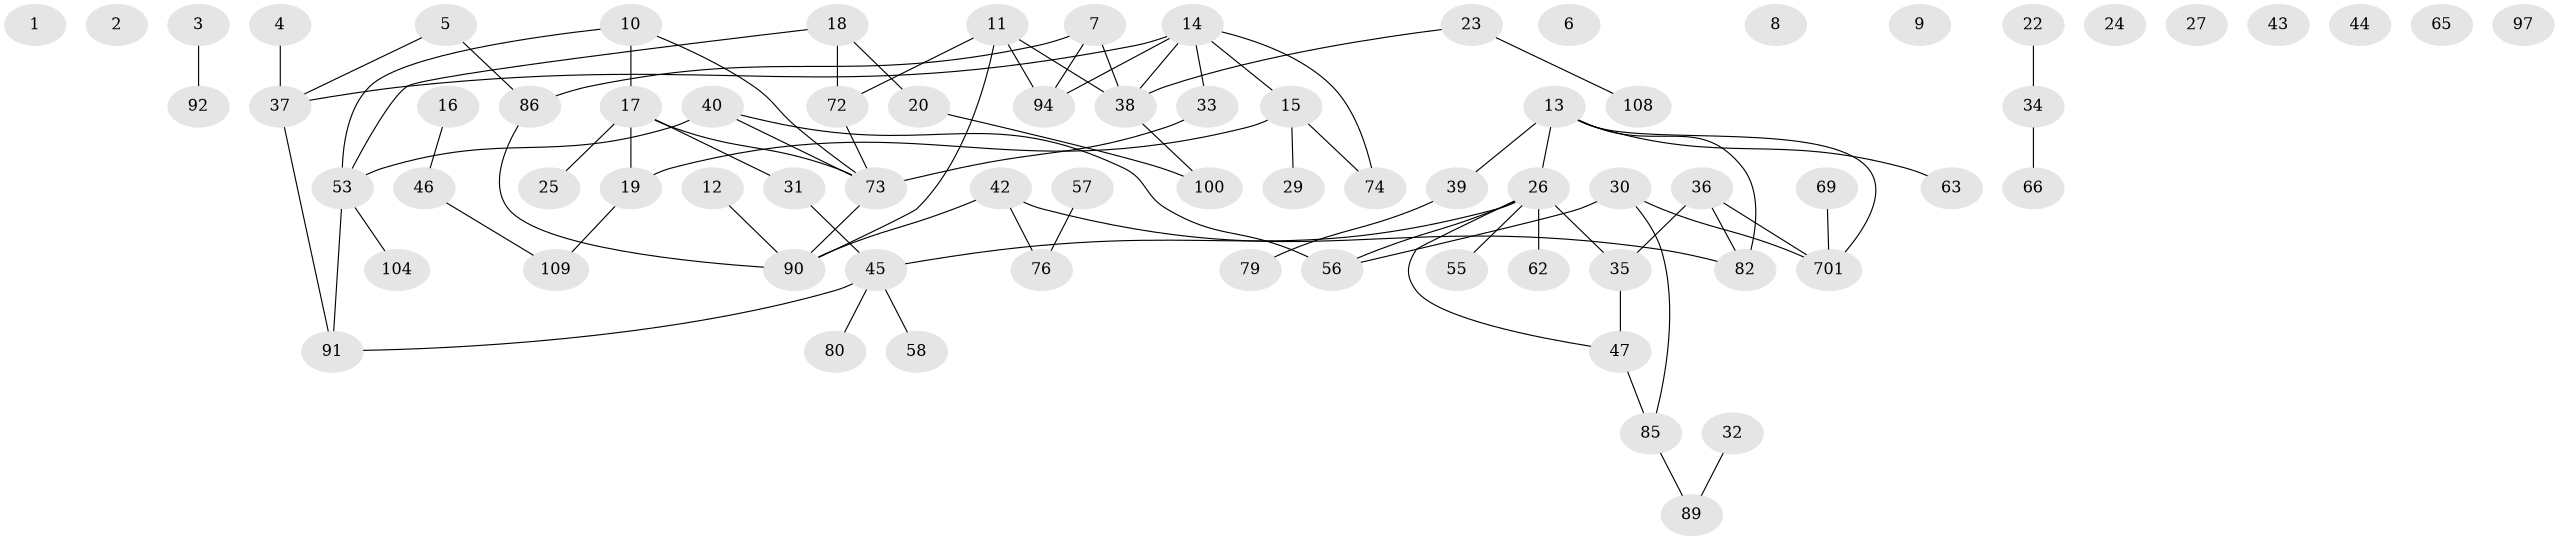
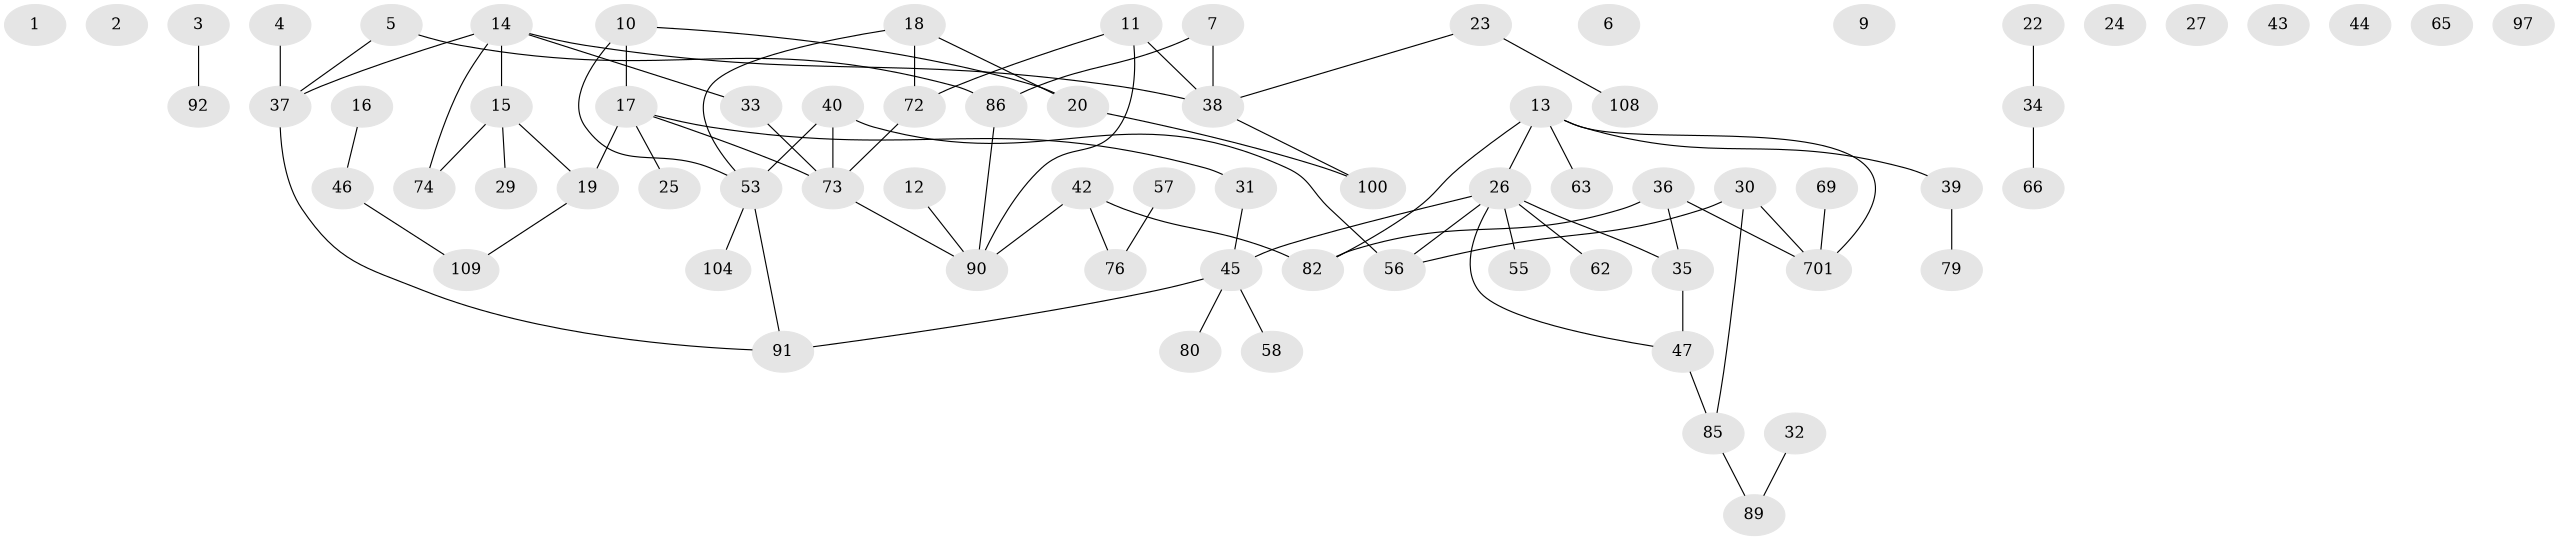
  graph {
    node [color=gray90 style=filled]
    1
    2
    3 [super="+49"]
    92
    4 [super="+83"]
    37 [super="+95"]
    91
    5
    86 [super="+102"]
    90 [super="+98"]
    6
    7 [super="+60"]
    38 [super="+61"]
-   94
    100
-   8
    9
    10 [super="+77"]
    17 [super="+87"]
    20 [super="+107"]
    53 [super="+99"]
    19
    25
    31
    73 [super="+106"]
    104
    11 [super="+28"]
    72
    12
    13 [super="+21"]
    26 [super="+71"]
    39
    63
    82 [super="+96"]
    n35 [label=701 super="+111"]
    35 [super="+48"]
    47 [super="+68"]
    55 [super="+84"]
    56
    62
    45 [super="+110"]
    79
    14 [super="+52"]
    15 [super="+88"]
    33
    74
    29
    30 [super="+67"]
    85
    109
    46 [super="+70"]
    16
    18 [super="+75"]
    34 [super="+41"]
    66 [super="+93"]
    22
    23 [super="+105"]
    108
    24 [super="+64"]
    27
    89
    58 [super="+78"]
    80
    32
    36 [super="+59"]
    40 [super="+54"]
    42 [super="+51"]
    76
    43
    44
    57
    65
    69 [super="+81"]
    97
    3 -- 92
    4 -- 37
    37 -- 91
    5 -- 37
    5 -- 86
    86 -- 90
    7 -- 86
    7 -- 38 [weight=2]
-   7 -- 94
    38 -- 100
    10 -- 17
-   10 -- 73
+   10 -- 20
    10 -- 53
    17 -- 19
    17 -- 25
    17 -- 31
    17 -- 73
    20 -- 100
    53 -- 91
    53 -- 104
    19 -- 109
    31 -- 45
    73 -- 90
    11 -- 90
    11 -- 38
-   11 -- 94
    11 -- 72
    72 -- 73
    12 -- 90
    13 -- 26
    13 -- 39
    13 -- 63
    13 -- 82
    13 -- n35
    26 -- 35
    26 -- 47
    26 -- 55
    26 -- 56
    26 -- 62
    26 -- 45
    39 -- 79
    35 -- 47
    47 -- 85
    45 -- 91
    45 -- 58
    45 -- 80
    14 -- 37
    14 -- 38
-   14 -- 94
    14 -- 15
    14 -- 33
    14 -- 74
    15 -- 19
    15 -- 74
    15 -- 29
    33 -- 73
    30 -- n35
    30 -- 56
    30 -- 85
    85 -- 89
    46 -- 109
    16 -- 46
    18 -- 20
    18 -- 53
    18 -- 72
    34 -- 66
    22 -- 34
    23 -- 38
    23 -- 108
    32 -- 89
    36 -- 82
    36 -- n35
    36 -- 35
    40 -- 53
    40 -- 73
    40 -- 56
    42 -- 90
    42 -- 82
    42 -- 76
    57 -- 76
    69 -- n35
  }
